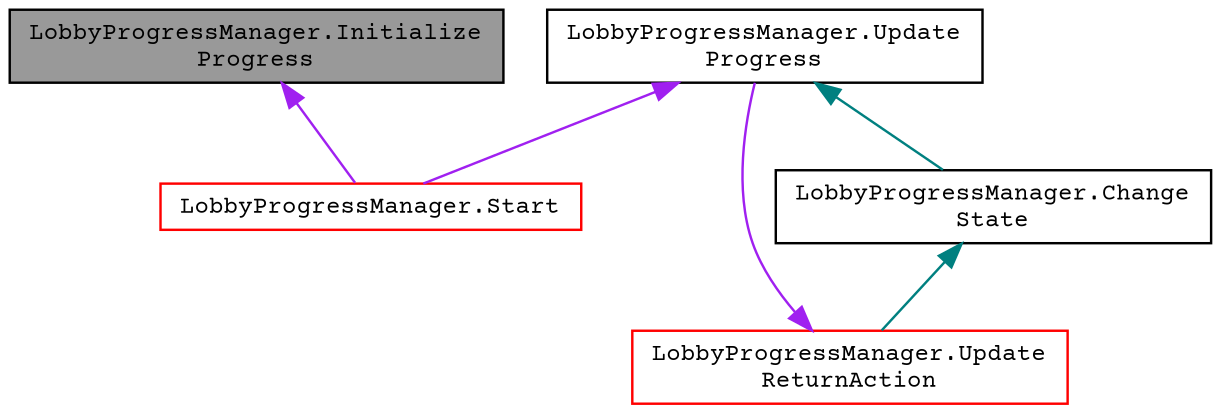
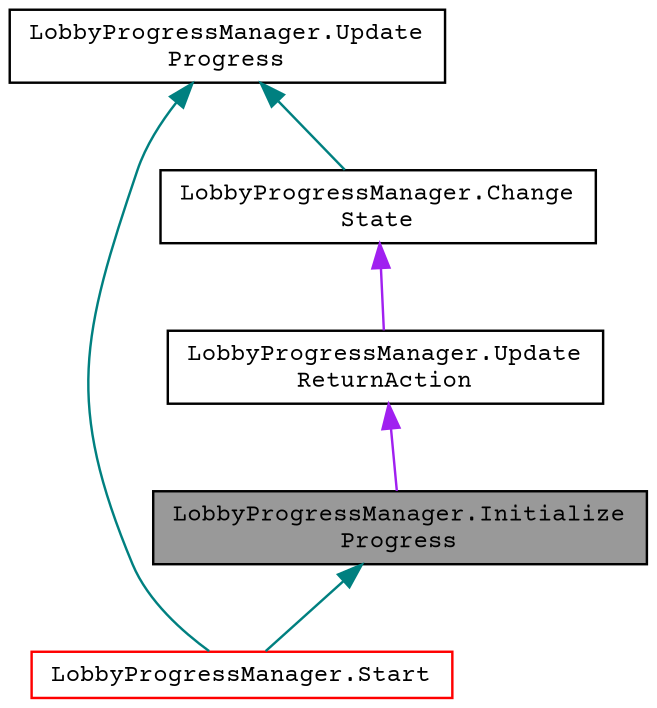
  digraph {
    fontname="Courier Prime"
    rankdir=TB
    node [color=black fillcolor=white fontname="Courier Prime" fontsize=10 shape=box style=filled]
    edge [color=teal dir=back fontname="Courier Prime" fontsize=10 labelfontname=Helvetica labelfontsize=10 style=solid]
    n1 [fillcolor=grey60 fontcolor=black height=0.2 label="LobbyProgressManager.Initialize\lProgress" width=0.4]
    n2 [color=red height=0.2 label="LobbyProgressManager.Start" width=0.4]
    n3 [height=0.2 label="LobbyProgressManager.Change\lState" width=0.4]
-   n4 [color=red height=0.2 label="LobbyProgressManager.Update\lReturnAction" width=0.4]
+   n4 [height=0.2 label="LobbyProgressManager.Update\lReturnAction" width=0.4]
    n5 [height=0.2 label="LobbyProgressManager.Update\lProgress" width=0.4]
-   n1 -> n2 [color=purple]
-   n3 -> n4
-   n4 -> n5 [color=purple]
-   n5 -> n2 [color=purple]
+   n1 -> n2
+   n3 -> n4 [color=purple]
+   n4 -> n1 [color=purple]
+   n5 -> n2
    n5 -> n3
  }
